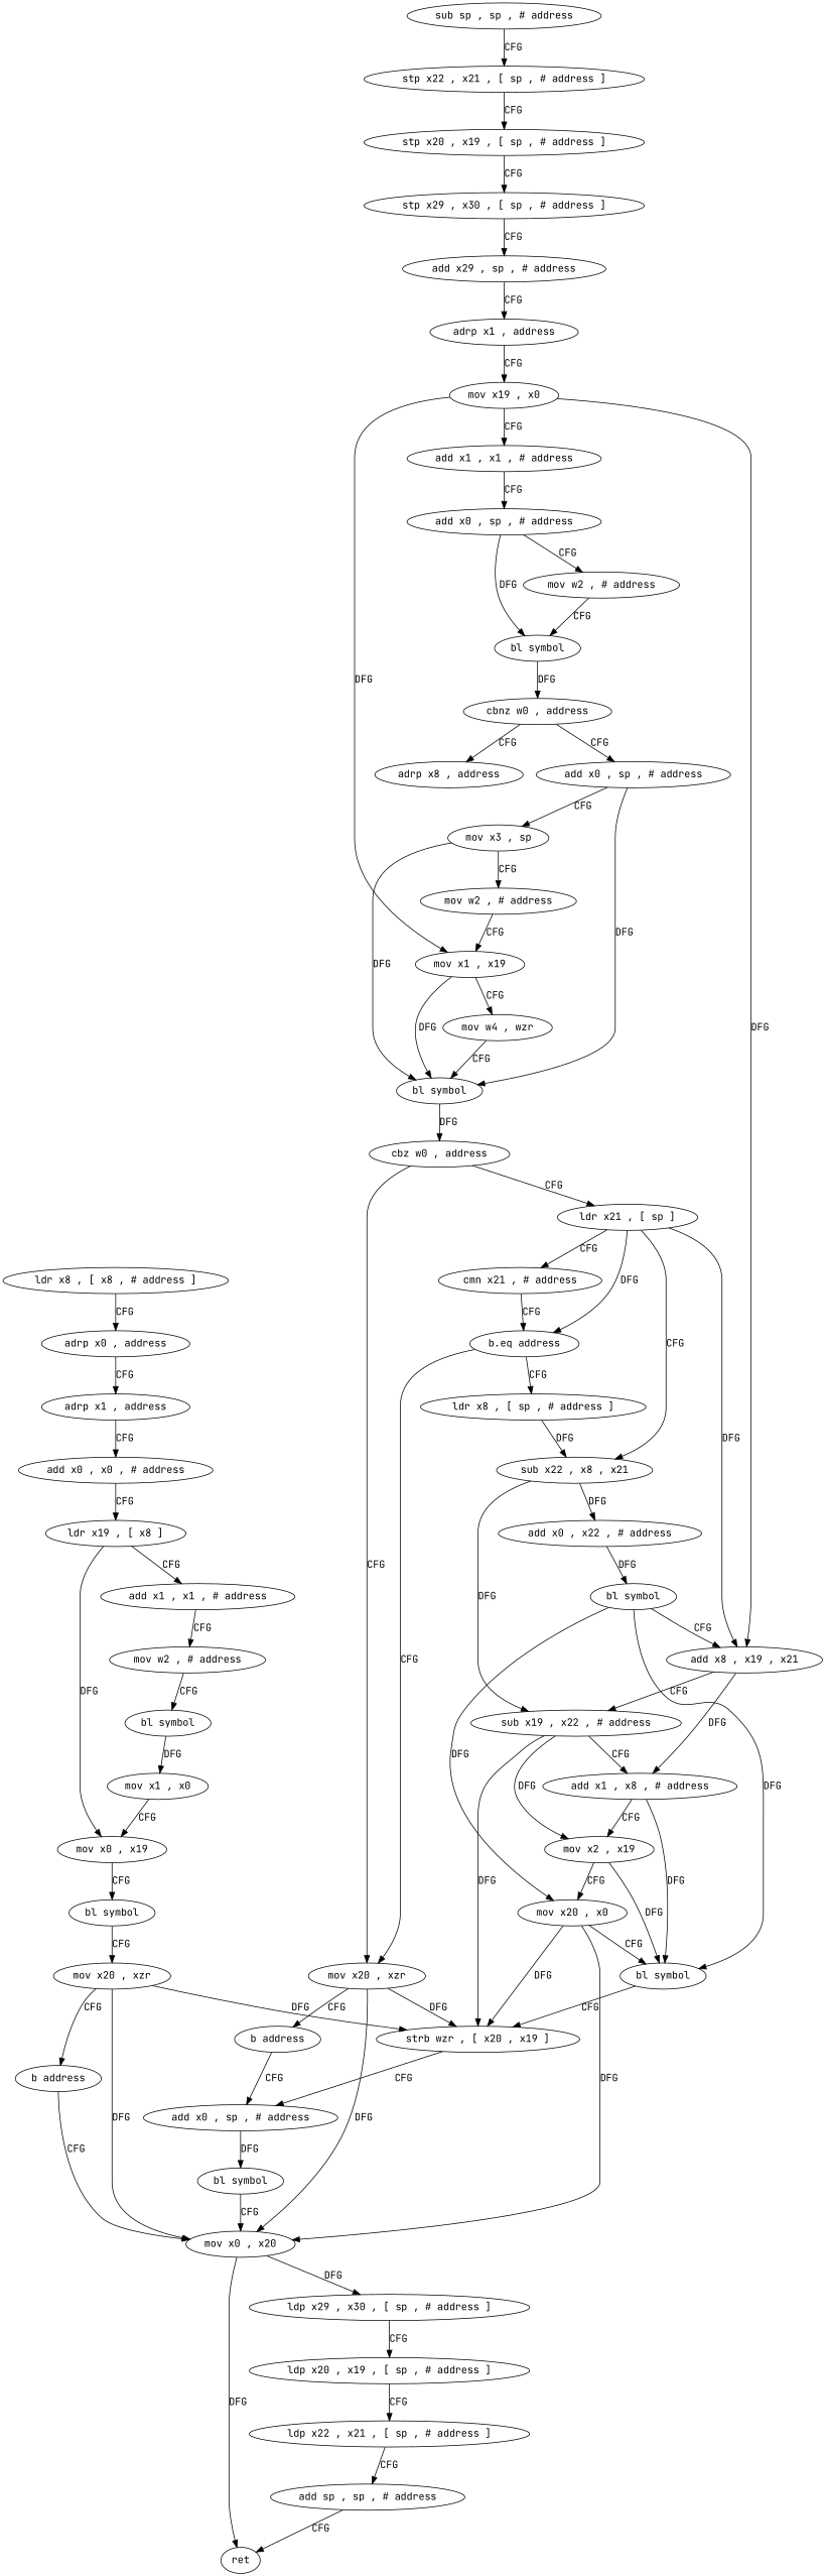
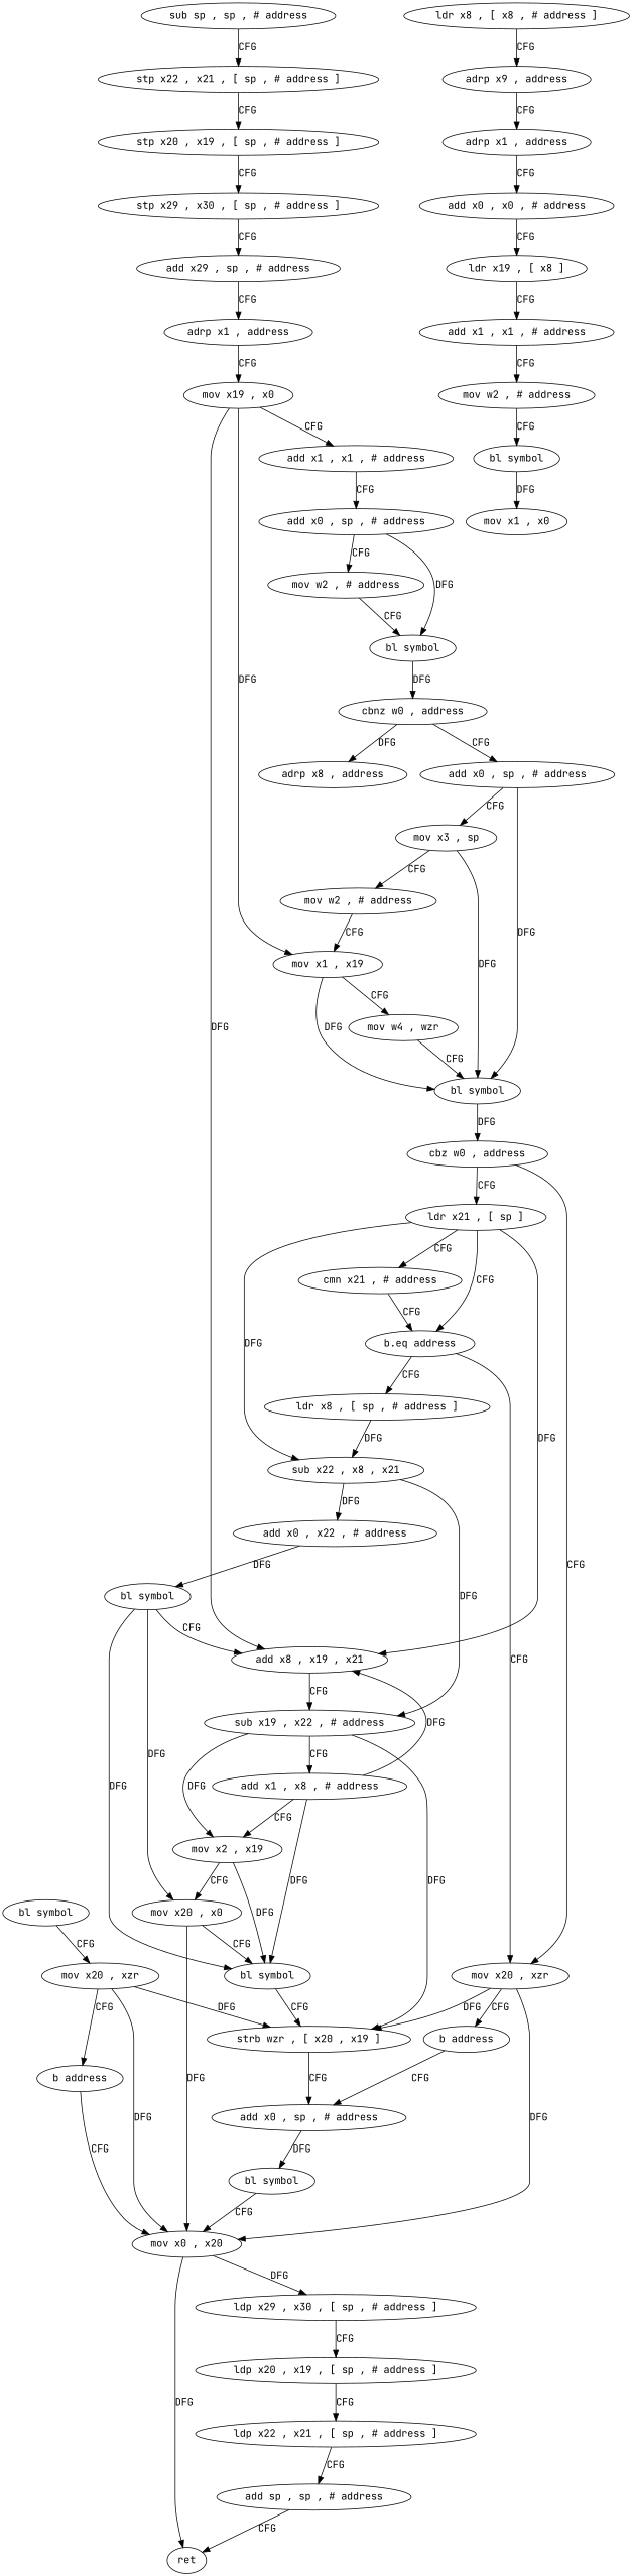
  digraph {
    fontname="JetBrains Mono"
    node [fontname="JetBrains Mono"]
    edge [fontname="JetBrains Mono"]
    n1 [label="sub sp , sp , # address"]
    n2 [label="stp x22 , x21 , [ sp , # address ]"]
    n3 [label="stp x20 , x19 , [ sp , # address ]"]
    n4 [label="stp x29 , x30 , [ sp , # address ]"]
    n5 [label="add x29 , sp , # address"]
    n6 [label="adrp x1 , address"]
    n7 [label="mov x19 , x0"]
    n8 [label="add x1 , x1 , # address"]
    n9 [label="mov x1 , x19"]
    n10 [label="add x8 , x19 , x21"]
    n11 [label="add x0 , sp , # address"]
    n12 [label="bl symbol"]
    n13 [label="mov w4 , wzr"]
    n14 [label="sub x19 , x22 , # address"]
    n15 [label="add x1 , x8 , # address"]
    n16 [label="mov w2 , # address"]
    n17 [label="bl symbol"]
    n18 [label="cbnz w0 , address"]
    n19 [label="adrp x8 , address"]
    n20 [label="add x0 , sp , # address"]
    n21 [label="mov x3 , sp"]
    n22 [label="ldr x8 , [ x8 , # address ]"]
-   n23 [label="adrp x0 , address"]
+   n23 [label="adrp x9 , address"]
    n24 [label="mov w2 , # address"]
    n25 [label="cbz w0 , address"]
    n26 [label="adrp x1 , address"]
    n27 [label="add x0 , x0 , # address"]
    n28 [label="ldr x19 , [ x8 ]"]
    n29 [label="add x1 , x1 , # address"]
-   n30 [label="mov x0 , x19"]
    n31 [label="mov w2 , # address"]
    n32 [label="bl symbol"]
    n33 [label="bl symbol"]
    n34 [label="mov x1 , x0"]
    n35 [label="mov x20 , xzr"]
    n36 [label="b address"]
    n37 [label="mov x0 , x20"]
    n38 [label="strb wzr , [ x20 , x19 ]"]
    n39 [label="ldp x29 , x30 , [ sp , # address ]"]
    n40 [label=ret]
    n41 [label="add x0 , sp , # address"]
    n42 [label="ldp x20 , x19 , [ sp , # address ]"]
    n43 [label="ldr x21 , [ sp ]"]
    n44 [label="mov x20 , xzr"]
    n45 [label="cmn x21 , # address"]
    n46 [label="b.eq address"]
    n47 [label="sub x22 , x8 , x21"]
    n48 [label="b address"]
    n49 [label="ldr x8 , [ sp , # address ]"]
    n50 [label="add x0 , x22 , # address"]
    n51 [label="ldp x22 , x21 , [ sp , # address ]"]
    n52 [label="add sp , sp , # address"]
    n53 [label="bl symbol"]
    n54 [label="bl symbol"]
    n55 [label="mov x2 , x19"]
    n56 [label="mov x20 , x0"]
    n57 [label="bl symbol"]
    n1 -> n2 [label=CFG]
    n2 -> n3 [label=CFG]
    n3 -> n4 [label=CFG]
    n4 -> n5 [label=CFG]
    n5 -> n6 [label=CFG]
    n6 -> n7 [label=CFG]
    n7 -> n8 [label=CFG]
    n7 -> n9 [label=DFG]
    n7 -> n10 [label=DFG]
    n8 -> n11 [label=CFG]
    n9 -> n12 [label=DFG]
    n9 -> n13 [label=CFG]
    n10 -> n14 [label=CFG]
-   n10 -> n15 [label=DFG]
+   n15 -> n10 [label=DFG]
    n11 -> n16 [label=CFG]
    n11 -> n17 [label=DFG]
    n12 -> n25 [label=DFG]
    n13 -> n12 [label=CFG]
    n14 -> n15 [label=CFG]
    n14 -> n38 [label=DFG]
    n14 -> n55 [label=DFG]
    n15 -> n55 [label=CFG]
    n15 -> n57 [label=DFG]
    n16 -> n17 [label=CFG]
    n17 -> n18 [label=DFG]
-   n18 -> n19 [label=CFG]
+   n18 -> n19 [label=DFG]
    n18 -> n20 [label=CFG]
    n20 -> n12 [label=DFG]
    n20 -> n21 [label=CFG]
    n21 -> n12 [label=DFG]
    n21 -> n24 [label=CFG]
    n22 -> n23 [label=CFG]
    n23 -> n26 [label=CFG]
    n24 -> n9 [label=CFG]
    n25 -> n43 [label=CFG]
    n25 -> n44 [label=CFG]
    n26 -> n27 [label=CFG]
    n27 -> n28 [label=CFG]
    n28 -> n29 [label=CFG]
-   n28 -> n30 [label=DFG]
    n29 -> n31 [label=CFG]
-   n30 -> n32 [label=CFG]
    n31 -> n33 [label=CFG]
    n32 -> n35 [label=CFG]
    n33 -> n34 [label=DFG]
-   n34 -> n30 [label=CFG]
    n35 -> n36 [label=CFG]
    n35 -> n37 [label=DFG]
    n35 -> n38 [label=DFG]
    n36 -> n37 [label=CFG]
    n37 -> n39 [label=DFG]
    n37 -> n40 [label=DFG]
    n38 -> n41 [label=CFG]
    n39 -> n42 [label=CFG]
    n41 -> n53 [label=DFG]
    n42 -> n51 [label=CFG]
    n43 -> n10 [label=DFG]
    n43 -> n45 [label=CFG]
-   n43 -> n46 [label=DFG]
-   n43 -> n47 [label=CFG]
+   n43 -> n46 [label=CFG]
+   n43 -> n47 [label=DFG]
    n44 -> n37 [label=DFG]
    n44 -> n38 [label=DFG]
    n44 -> n48 [label=CFG]
    n45 -> n46 [label=CFG]
    n46 -> n44 [label=CFG]
    n46 -> n49 [label=CFG]
    n47 -> n14 [label=DFG]
    n47 -> n50 [label=DFG]
    n48 -> n41 [label=CFG]
    n49 -> n47 [label=DFG]
    n50 -> n54 [label=DFG]
    n51 -> n52 [label=CFG]
    n52 -> n40 [label=CFG]
    n53 -> n37 [label=CFG]
    n54 -> n10 [label=CFG]
    n54 -> n56 [label=DFG]
    n54 -> n57 [label=DFG]
    n55 -> n56 [label=CFG]
    n55 -> n57 [label=DFG]
    n56 -> n37 [label=DFG]
-   n56 -> n38 [label=DFG]
    n56 -> n57 [label=CFG]
    n57 -> n38 [label=CFG]
  }
